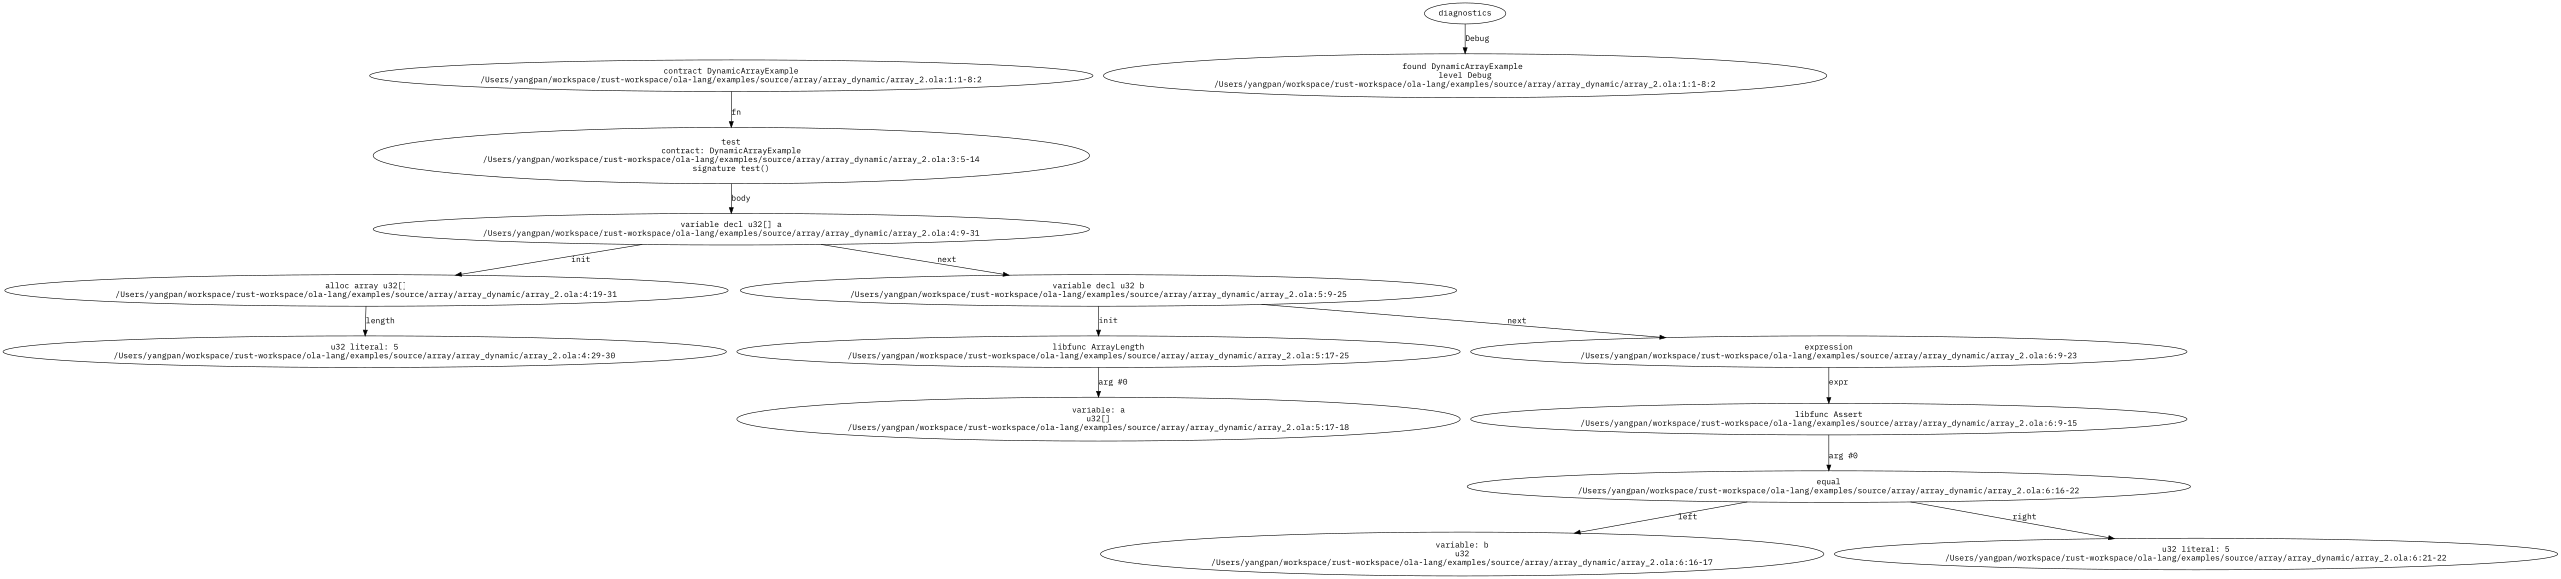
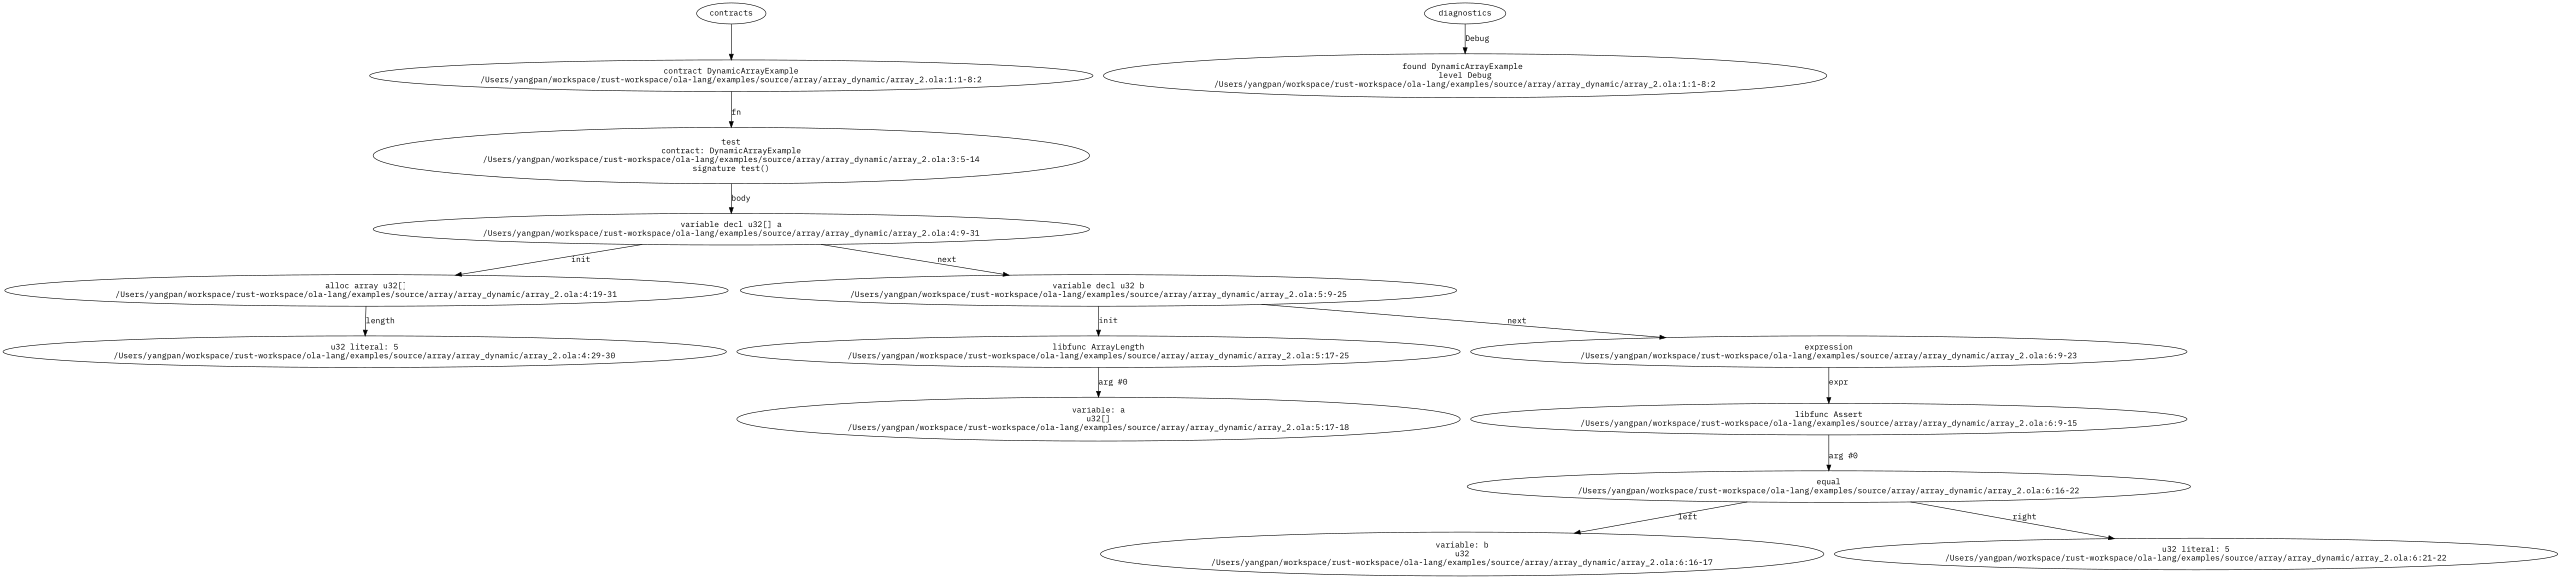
  strict digraph {
    fontname="IBM Plex Mono"
    node [fontname="IBM Plex Mono"]
    edge [fontname="IBM Plex Mono"]
    n1 [label="contract DynamicArrayExample\n/Users/yangpan/workspace/rust-workspace/ola-lang/examples/source/array/array_dynamic/array_2.ola:1:1-8:2"]
    n2 [label="test\ncontract: DynamicArrayExample\n/Users/yangpan/workspace/rust-workspace/ola-lang/examples/source/array/array_dynamic/array_2.ola:3:5-14\nsignature test()"]
    n3 [label="variable decl u32[] a\n/Users/yangpan/workspace/rust-workspace/ola-lang/examples/source/array/array_dynamic/array_2.ola:4:9-31"]
    n4 [label="alloc array u32[]\n/Users/yangpan/workspace/rust-workspace/ola-lang/examples/source/array/array_dynamic/array_2.ola:4:19-31"]
    n5 [label="variable decl u32 b\n/Users/yangpan/workspace/rust-workspace/ola-lang/examples/source/array/array_dynamic/array_2.ola:5:9-25"]
    n6 [label="u32 literal: 5\n/Users/yangpan/workspace/rust-workspace/ola-lang/examples/source/array/array_dynamic/array_2.ola:4:29-30"]
    n7 [label="libfunc ArrayLength\n/Users/yangpan/workspace/rust-workspace/ola-lang/examples/source/array/array_dynamic/array_2.ola:5:17-25"]
    n8 [label="expression\n/Users/yangpan/workspace/rust-workspace/ola-lang/examples/source/array/array_dynamic/array_2.ola:6:9-23"]
    n9 [label="variable: a\nu32[]\n/Users/yangpan/workspace/rust-workspace/ola-lang/examples/source/array/array_dynamic/array_2.ola:5:17-18"]
    n10 [label="libfunc Assert\n/Users/yangpan/workspace/rust-workspace/ola-lang/examples/source/array/array_dynamic/array_2.ola:6:9-15"]
    n11 [label="equal\n/Users/yangpan/workspace/rust-workspace/ola-lang/examples/source/array/array_dynamic/array_2.ola:6:16-22"]
    n12 [label="variable: b\nu32\n/Users/yangpan/workspace/rust-workspace/ola-lang/examples/source/array/array_dynamic/array_2.ola:6:16-17"]
    n13 [label="u32 literal: 5\n/Users/yangpan/workspace/rust-workspace/ola-lang/examples/source/array/array_dynamic/array_2.ola:6:21-22"]
    n14 [label="found DynamicArrayExample \nlevel Debug\n/Users/yangpan/workspace/rust-workspace/ola-lang/examples/source/array/array_dynamic/array_2.ola:1:1-8:2"]
+   contracts
    diagnostics
    n1 -> n2 [label=fn]
    n2 -> n3 [label=body]
    n3 -> n4 [label=init]
    n3 -> n5 [label=next]
    n4 -> n6 [label=length]
    n5 -> n7 [label=init]
    n5 -> n8 [label=next]
    n7 -> n9 [label="arg #0"]
    n8 -> n10 [label=expr]
    n10 -> n11 [label="arg #0"]
    n11 -> n12 [label=left]
    n11 -> n13 [label=right]
+   contracts -> n1
    diagnostics -> n14 [label=Debug]
  }
